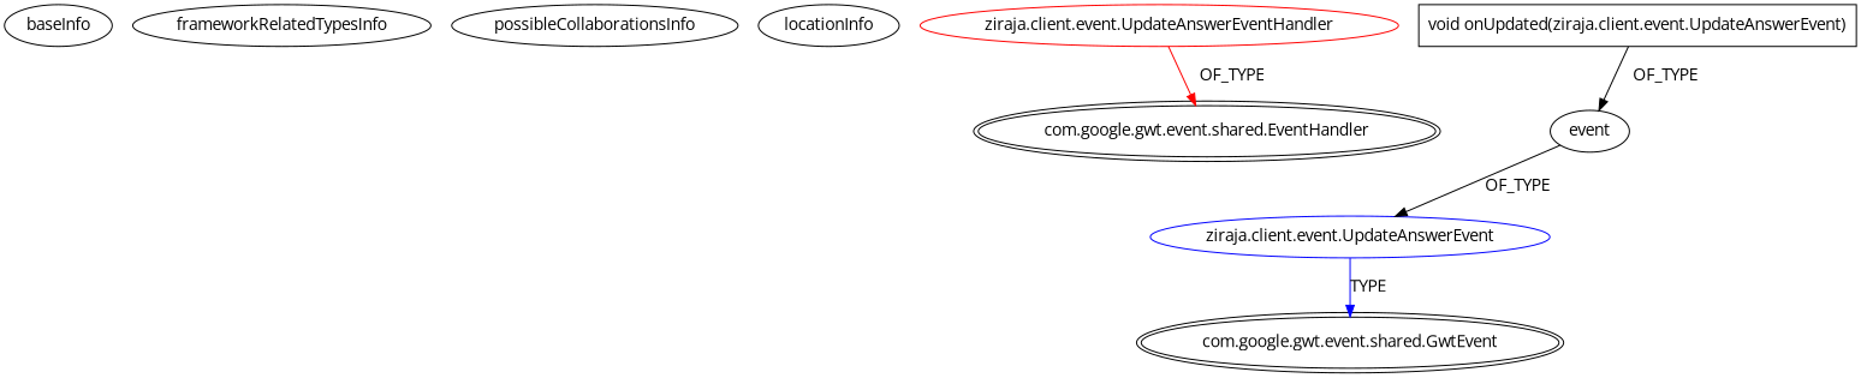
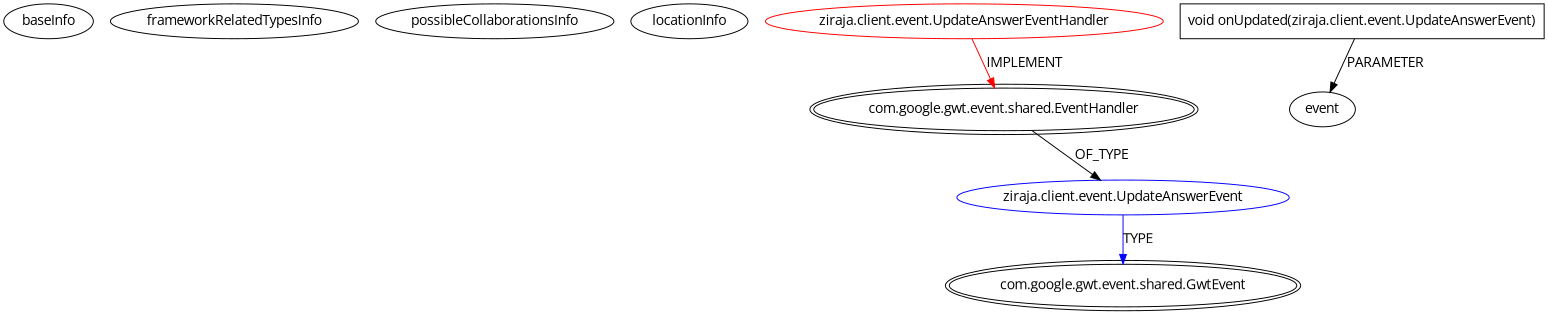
  digraph {
    fontname="Open Sans"
    node [fontname="Open Sans"]
    edge [fontname="Open Sans"]
    baseInfo [category=extension_graph graphId=410 isAnonymous=false possibleRelation=true]
    frameworkRelatedTypesInfo [0="com.google.gwt.event.shared.EventHandler"]
    possibleCollaborationsInfo [0="410~CLIENT_METHOD_DECLARATION-PARAMETER_DECLARATION-~com.google.gwt.event.shared.EventHandler ~com.google.gwt.event.shared.GwtEvent ~false~false"]
    locationInfo [contextSignature=UpdateAnswerEventHandler filePath="/Tok-Ziraja222/Ziraja222-master/src/ziraja/client/event/UpdateAnswerEventHandler.java" graphId=410 projectName="Tok-Ziraja222"]
    n5 [color=red isFrameworkType=false label="ziraja.client.event.UpdateAnswerEventHandler" vertexType=ROOT_CLIENT_CLASS_DECLARATION]
    n6 [isFrameworkType=true label="com.google.gwt.event.shared.EventHandler" peripheries=2 vertexType=FRAMEWORK_INTERFACE_TYPE]
    n7 [isFrameworkType=false label="void onUpdated(ziraja.client.event.UpdateAnswerEvent)" shape=box vertexType=CLIENT_METHOD_DECLARATION]
    n8 [isFrameworkType=false label=event vertexType=PARAMETER_DECLARATION]
    n9 [color=blue isFrameworkType=false label="ziraja.client.event.UpdateAnswerEvent" vertexType=REFERENCE_CLIENT_CLASS_DECLARATION]
    n10 [isFrameworkType=true label="com.google.gwt.event.shared.GwtEvent" peripheries=2 vertexType=FRAMEWORK_CLASS_TYPE]
-   n5 -> n6 [color=red label=OF_TYPE]
-   n7 -> n8 [label=OF_TYPE]
-   n8 -> n9 [label=OF_TYPE]
+   n5 -> n6 [color=red label=IMPLEMENT]
+   n7 -> n8 [label=PARAMETER]
+   n6 -> n9 [label=OF_TYPE]
    n9 -> n10 [color=blue label=TYPE]
  }
